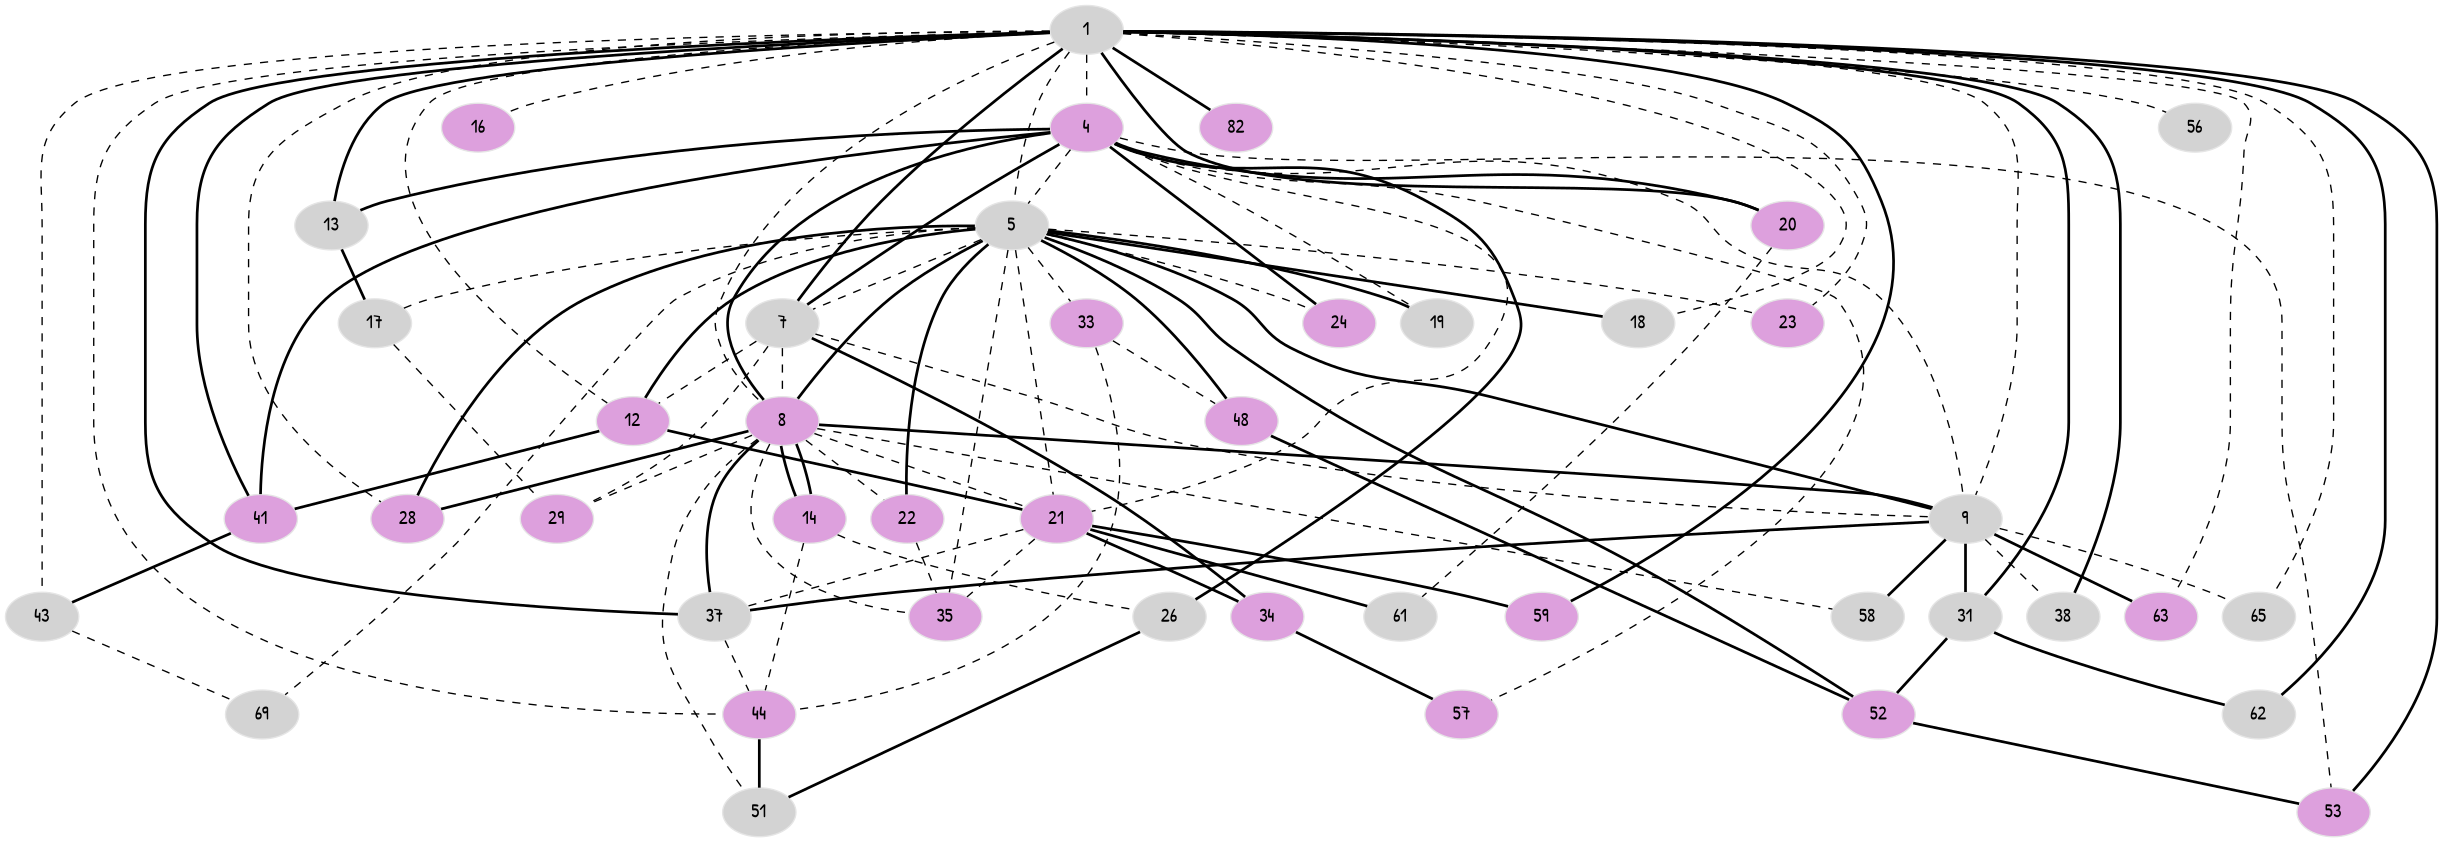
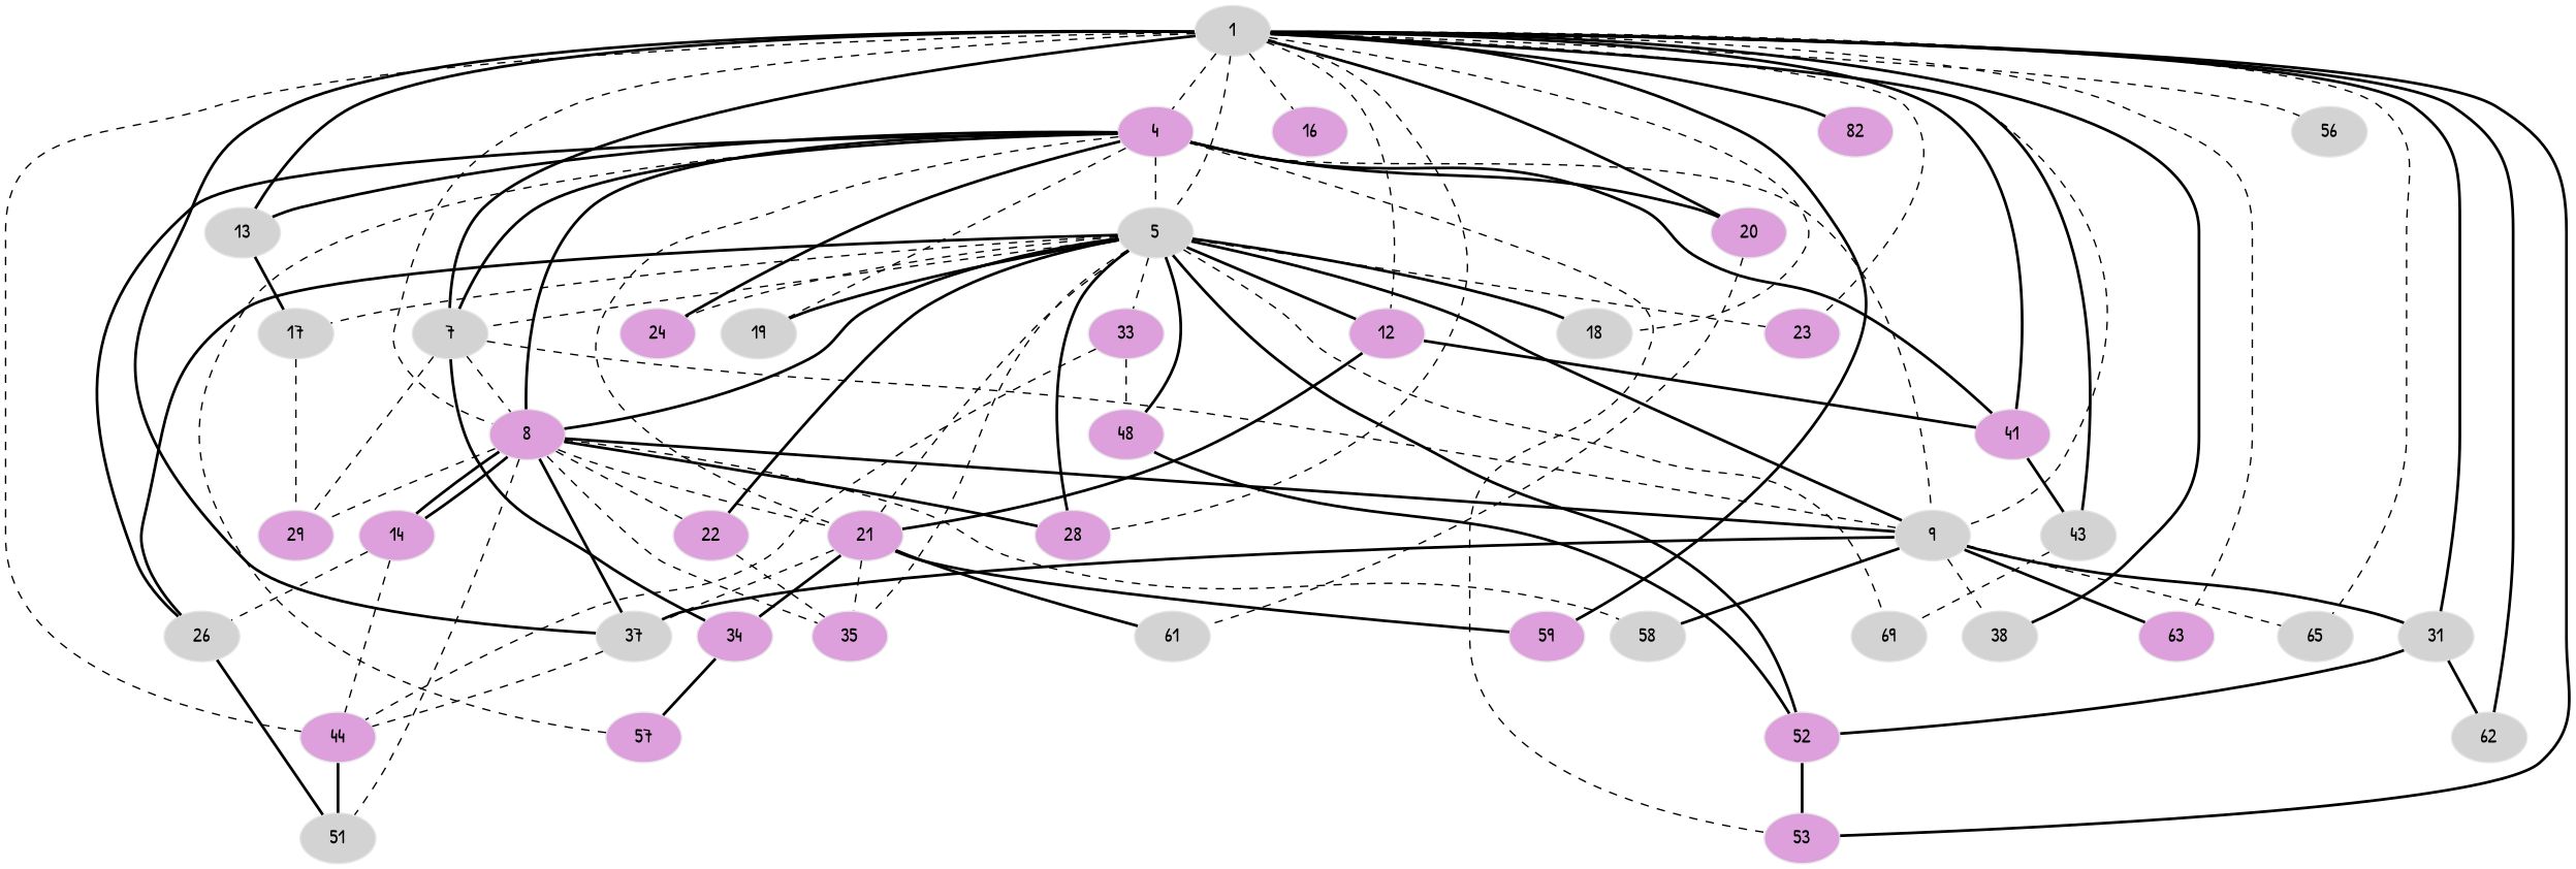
  graph {
    fontname="Patrick Hand"
    node [color=gray90 fillcolor=plum fontname="Patrick Hand" style=filled]
    edge [fontname="Patrick Hand" style=bold]
    1 [fillcolor=lightgrey super="+2"]
    4 [super="+73+10+25+27"]
    5 [fillcolor=lightgrey super="+6+15"]
    7 [fillcolor=lightgrey super="+80+76"]
    8 [super="+11"]
    9 [fillcolor=lightgrey]
    12 [super="+40"]
    13 [fillcolor=lightgrey]
    16
    18 [fillcolor=lightgrey]
    20
    23
    28 [super="+83"]
    31 [fillcolor=lightgrey super="+70"]
    n15 [label=82]
    37 [fillcolor=lightgrey super="+85+50"]
    38 [fillcolor=lightgrey]
    41
    43 [fillcolor=lightgrey super="+64"]
    44 [super="+86+46"]
    53
    56 [fillcolor=lightgrey]
    59
    62 [fillcolor=lightgrey super="+68"]
    63
    65 [fillcolor=lightgrey]
    19 [fillcolor=lightgrey]
    21 [super="+30"]
    24
    26 [fillcolor=lightgrey super="+77+81"]
    57
    17 [fillcolor=lightgrey]
    22
    33
    35 [super="+66"]
    48
    52 [super="+60"]
    69 [fillcolor=lightgrey]
    29
    34
    14
    51 [fillcolor=lightgrey super="+84"]
    58 [fillcolor=lightgrey]
    61 [fillcolor=lightgrey]
    1 -- 4 [style=dashed weight=9]
    1 -- 5 [style=dashed weight=7]
    1 -- 7 [weight=5]
    1 -- 8 [style=dashed weight=4]
    1 -- 9 [style=dashed weight=3]
    1 -- 12 [style=dashed]
    1 -- 13
    1 -- 16 [style=dashed]
    1 -- 18 [style=dashed]
    1 -- 20
    1 -- 23 [style=dashed]
    1 -- 28 [style=dashed]
    1 -- 31 [weight=2]
    1 -- n15 [weight=2]
    1 -- 37 [weight=2]
    1 -- 38
    1 -- 41
-   1 -- 43 [style=dashed weight=2]
+   1 -- 43 [weight=2]
    1 -- 44 [style=dashed]
    1 -- 53
    1 -- 56 [style=dashed]
    1 -- 59
    1 -- 62 [weight=2]
    1 -- 63 [style=dashed]
    1 -- 65 [style=dashed]
    4 -- 5 [style=dashed weight=5]
    4 -- 7 [weight=3]
    4 -- 8 [weight=2]
    4 -- 9 [style=dashed weight=5]
    4 -- 13
    4 -- 20
    4 -- 41
    4 -- 53 [style=dashed]
    4 -- 19 [style=dashed]
    4 -- 21 [style=dashed]
    4 -- 24
    4 -- 26
    4 -- 57 [style=dashed]
    5 -- 7 [style=dashed weight=2]
    5 -- 8 [weight=3]
    5 -- 9 [weight=3]
    5 -- 12
    5 -- 18
    5 -- 23 [style=dashed]
    5 -- 28
    5 -- 19
    5 -- 21 [style=dashed weight=2]
    5 -- 24 [style=dashed]
+   5 -- 26
    5 -- 17 [style=dashed]
    5 -- 22
    5 -- 33 [style=dashed]
    5 -- 35 [style=dashed]
    5 -- 48
    5 -- 52
    5 -- 69 [style=dashed]
    7 -- 8 [style=dashed]
    7 -- 9 [style=dashed]
-   7 -- 12 [style=dashed]
    7 -- 29 [style=dashed]
    7 -- 34
    8 -- 9
    8 -- 28
    8 -- 37
    8 -- 21 [style=dashed]
    8 -- 22 [style=dashed]
    8 -- 35 [style=dashed]
    8 -- 29 [style=dashed]
    8 -- 14
    8 -- 14
    8 -- 51 [style=dashed]
    8 -- 58 [style=dashed]
    9 -- 31
    9 -- 37
    9 -- 38 [style=dashed]
    9 -- 63
    9 -- 65 [style=dashed]
    9 -- 58
    12 -- 41
    12 -- 21
    13 -- 17
    20 -- 61 [style=dashed]
    31 -- 62
    31 -- 52
    37 -- 44 [style=dashed]
    41 -- 43
    43 -- 69 [style=dashed]
    44 -- 51
    21 -- 37 [style=dashed]
    21 -- 59
    21 -- 35 [style=dashed]
    21 -- 34
    21 -- 61
    26 -- 51
    17 -- 29 [style=dashed]
    22 -- 35 [style=dashed]
    33 -- 44 [style=dashed]
    33 -- 48 [style=dashed]
    48 -- 52
    52 -- 53
    34 -- 57
    14 -- 44 [style=dashed]
    14 -- 26 [style=dashed weight=2]
  }
